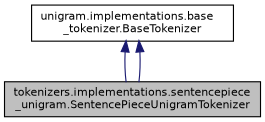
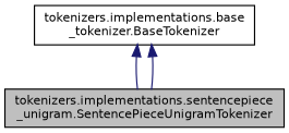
  digraph {
    node [color=black fontname=Helvetica fontsize=10 shape=record style=filled]
    edge [color=midnightblue dir=back fontname=Helvetica fontsize=10 labelfontname=Helvetica labelfontsize=10 style=solid]
    n1 [fillcolor=grey75 fontcolor=black height=0.2 label="tokenizers.implementations.sentencepiece\l_unigram.SentencePieceUnigramTokenizer" width=0.4]
-   n2 [fillcolor=white height=0.2 label="unigram.implementations.base\l_tokenizer.BaseTokenizer" width=0.4]
+   n2 [fillcolor=white height=0.2 label="tokenizers.implementations.base\l_tokenizer.BaseTokenizer" width=0.4]
    n2 -> n1
    n2 -> n1
  }
